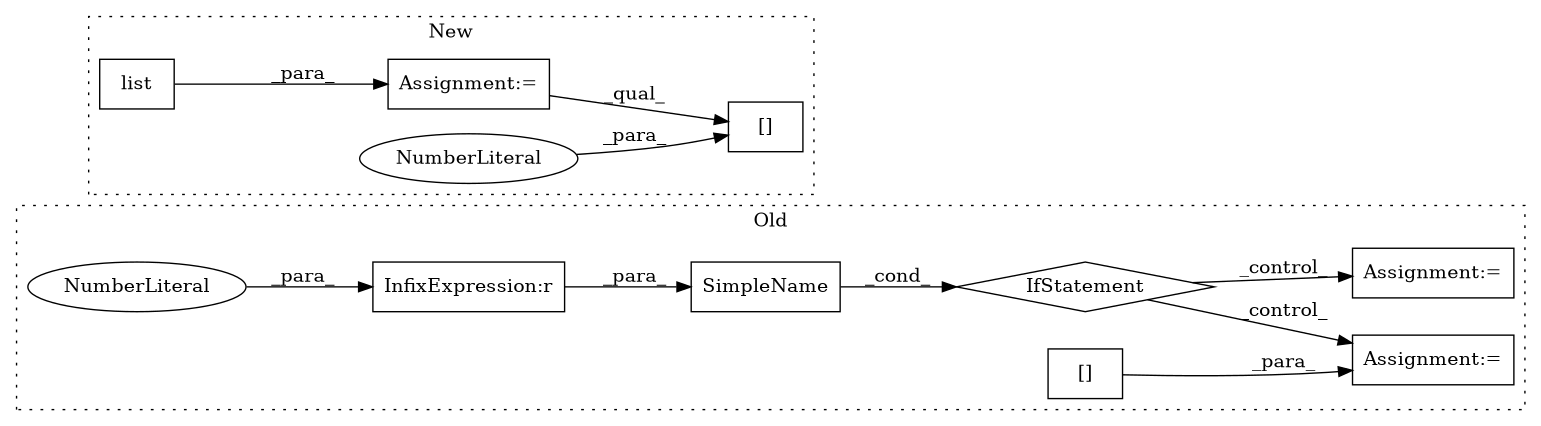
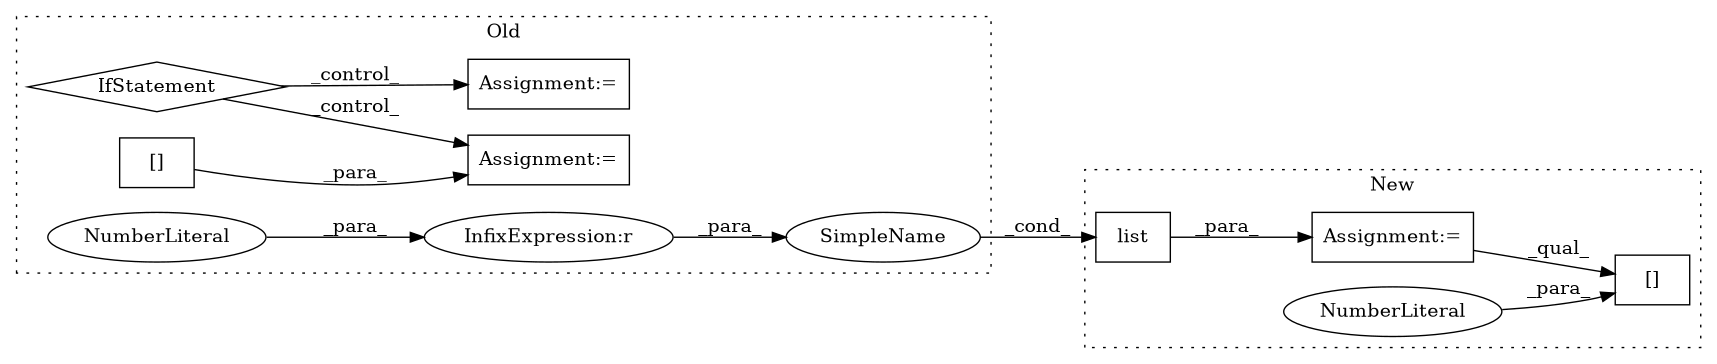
  digraph {
    rankdir=LR
    node [a=7 l=1 shape=box]
    n1 [a=25 l="4,2" label=IfStatement s="1885,1898" shape=diamond]
    n2 [label="Assignment:=" s=2008]
-   n3 [a=42 label=SimpleName l=""]
-   n4 [a=27 l=3 label="InfixExpression:r" s=1894]
+   n3 [a=42 label=SimpleName shape=ellipse l=""]
+   n4 [a=27 l=3 label="InfixExpression:r" s=1894 shape=ellipse]
    n5 [label="Assignment:=" s=1915]
    n6 [a=34 label=NumberLiteral s=1897 shape=ellipse]
    n7 [a=2 l="15,2" label="[]" s="1916,1977"]
    n8 [a=32 l="5,1" label=list s="2060,2075"]
    n9 [label="Assignment:=" s=2059]
    n10 [a=2 l="6,1" label="[]" s="2117,2124"]
    n11 [a=34 label=NumberLiteral s=2123 shape=ellipse]
    subgraph cluster_1 {
      label=Old
      style=dotted
      n1
      n2
      n3
      n4
      n5
      n6
      n7
    }
    subgraph cluster_2 {
      label=New
      style=dotted
      n8
      n9
      n10
      n11
    }
    n1 -> n2 [label=_control_]
    n1 -> n5 [label=_control_]
-   n3 -> n1 [label=_cond_]
+   n3 -> n8 [label=_cond_]
    n4 -> n3 [label=_para_]
    n6 -> n4 [label=_para_]
    n7 -> n5 [label=_para_]
    n8 -> n9 [label=_para_]
    n9 -> n10 [label=_qual_]
    n11 -> n10 [label=_para_]
  }
